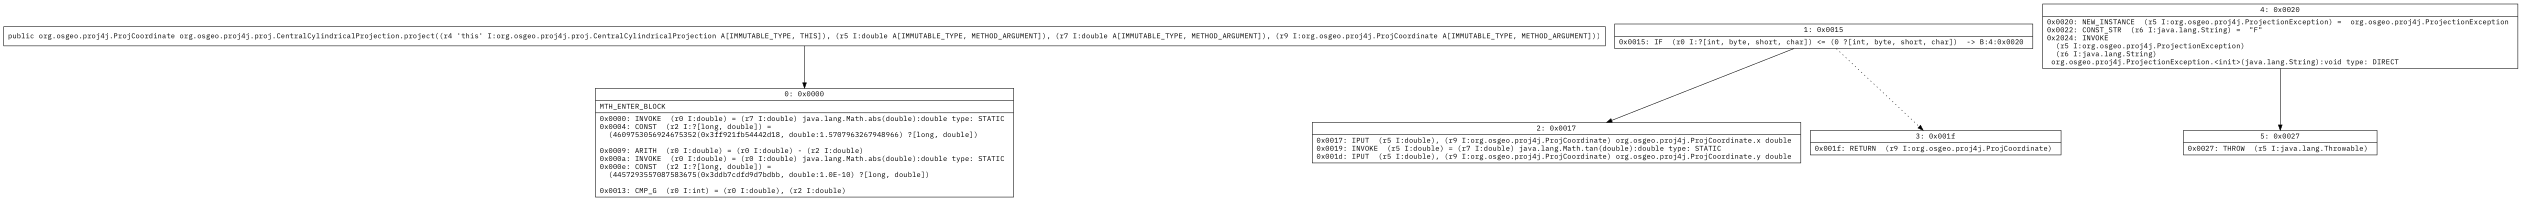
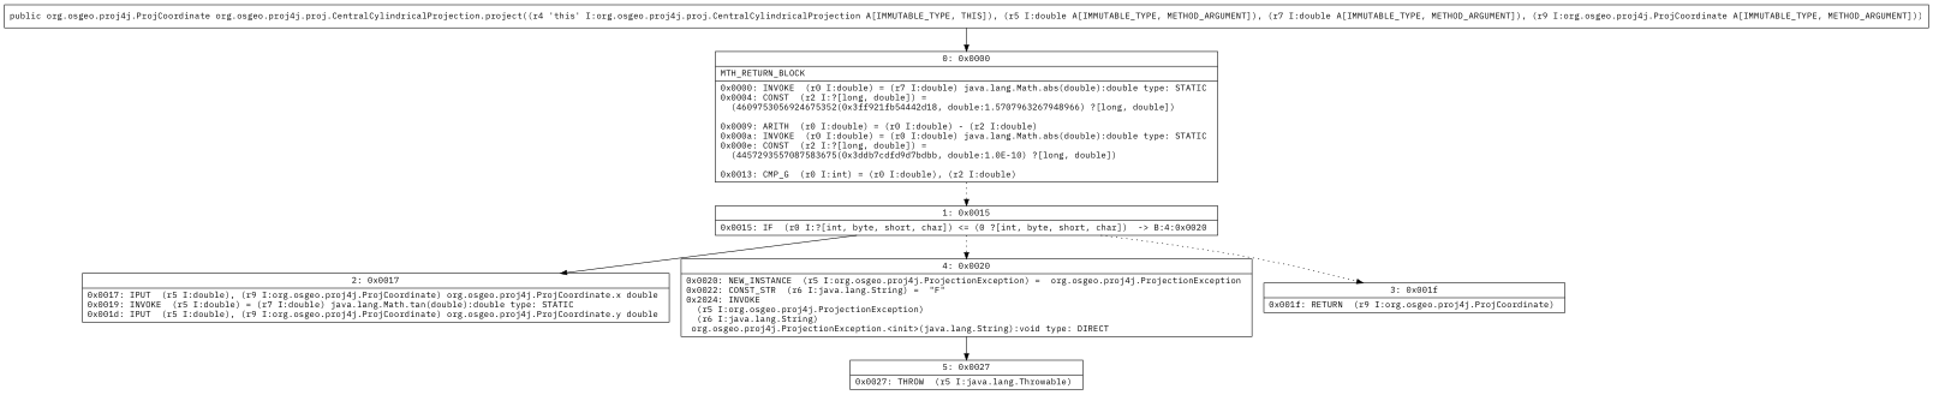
  digraph {
    fontname="IBM Plex Mono"
    node [fontname="IBM Plex Mono" shape=record]
    edge [fontname="IBM Plex Mono" style=dotted]
-   n1 [label="{0\:\ 0x0000|MTH_ENTER_BLOCK\l|0x0000: INVOKE  (r0 I:double) = (r7 I:double) java.lang.Math.abs(double):double type: STATIC \l0x0004: CONST  (r2 I:?[long, double]) = \l  (4609753056924675352(0x3ff921fb54442d18, double:1.5707963267948966) ?[long, double])\l \l0x0009: ARITH  (r0 I:double) = (r0 I:double) \- (r2 I:double) \l0x000a: INVOKE  (r0 I:double) = (r0 I:double) java.lang.Math.abs(double):double type: STATIC \l0x000e: CONST  (r2 I:?[long, double]) = \l  (4457293557087583675(0x3ddb7cdfd9d7bdbb, double:1.0E\-10) ?[long, double])\l \l0x0013: CMP_G  (r0 I:int) = (r0 I:double), (r2 I:double) \l}"]
+   n1 [label="{0\:\ 0x0000|MTH_RETURN_BLOCK\l|0x0000: INVOKE  (r0 I:double) = (r7 I:double) java.lang.Math.abs(double):double type: STATIC \l0x0004: CONST  (r2 I:?[long, double]) = \l  (4609753056924675352(0x3ff921fb54442d18, double:1.5707963267948966) ?[long, double])\l \l0x0009: ARITH  (r0 I:double) = (r0 I:double) \- (r2 I:double) \l0x000a: INVOKE  (r0 I:double) = (r0 I:double) java.lang.Math.abs(double):double type: STATIC \l0x000e: CONST  (r2 I:?[long, double]) = \l  (4457293557087583675(0x3ddb7cdfd9d7bdbb, double:1.0E\-10) ?[long, double])\l \l0x0013: CMP_G  (r0 I:int) = (r0 I:double), (r2 I:double) \l}"]
    n2 [label="{1\:\ 0x0015|0x0015: IF  (r0 I:?[int, byte, short, char]) \<= (0 ?[int, byte, short, char])  \-\> B:4:0x0020 \l}"]
    n3 [label="{2\:\ 0x0017|0x0017: IPUT  (r5 I:double), (r9 I:org.osgeo.proj4j.ProjCoordinate) org.osgeo.proj4j.ProjCoordinate.x double \l0x0019: INVOKE  (r5 I:double) = (r7 I:double) java.lang.Math.tan(double):double type: STATIC \l0x001d: IPUT  (r5 I:double), (r9 I:org.osgeo.proj4j.ProjCoordinate) org.osgeo.proj4j.ProjCoordinate.y double \l}"]
    n4 [label="{4\:\ 0x0020|0x0020: NEW_INSTANCE  (r5 I:org.osgeo.proj4j.ProjectionException) =  org.osgeo.proj4j.ProjectionException \l0x0022: CONST_STR  (r6 I:java.lang.String) =  \"F\" \l0x2024: INVOKE  \l  (r5 I:org.osgeo.proj4j.ProjectionException)\l  (r6 I:java.lang.String)\l org.osgeo.proj4j.ProjectionException.\<init\>(java.lang.String):void type: DIRECT \l}"]
    n5 [label="{3\:\ 0x001f|0x001f: RETURN  (r9 I:org.osgeo.proj4j.ProjCoordinate) \l}"]
    n6 [label="{5\:\ 0x0027|0x0027: THROW  (r5 I:java.lang.Throwable) \l}"]
    n7 [label="{public org.osgeo.proj4j.ProjCoordinate org.osgeo.proj4j.proj.CentralCylindricalProjection.project((r4 'this' I:org.osgeo.proj4j.proj.CentralCylindricalProjection A[IMMUTABLE_TYPE, THIS]), (r5 I:double A[IMMUTABLE_TYPE, METHOD_ARGUMENT]), (r7 I:double A[IMMUTABLE_TYPE, METHOD_ARGUMENT]), (r9 I:org.osgeo.proj4j.ProjCoordinate A[IMMUTABLE_TYPE, METHOD_ARGUMENT])) }"]
+   n1 -> n2
    n2 -> n3 [style=solid]
+   n2 -> n4
    n2 -> n5
    n4 -> n6 [style=solid]
    n7 -> n1 [style=solid]
  }
